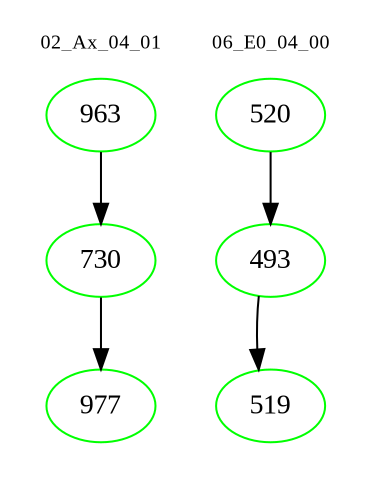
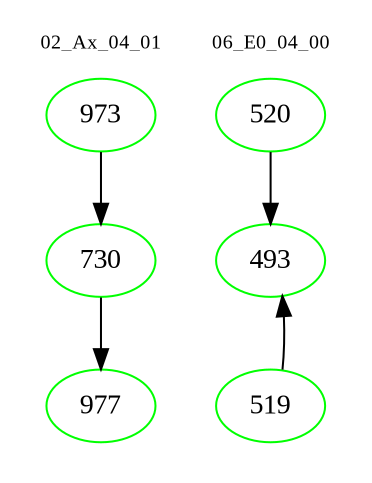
  digraph {
    fontname="Liberation Serif"
    node [color=green fontname="Liberation Serif"]
    edge [color=black fontname="Liberation Serif"]
-   n1 [label=963]
+   n1 [label=973]
    n2 [label=730]
    n3 [label=977]
    n4 [label=520]
    n5 [label=493]
    n6 [label=519]
    subgraph cluster_1 {
      color=white
      fontsize=10
      label="02_Ax_04_01"
      n1
      n2
      n3
    }
    subgraph cluster_2 {
      color=white
      fontsize=10
      label="06_E0_04_00"
      n4
      n5
      n6
    }
    n1 -> n2
    n2 -> n3
    n4 -> n5
-   n5 -> n6
+   n6 -> n5
  }
